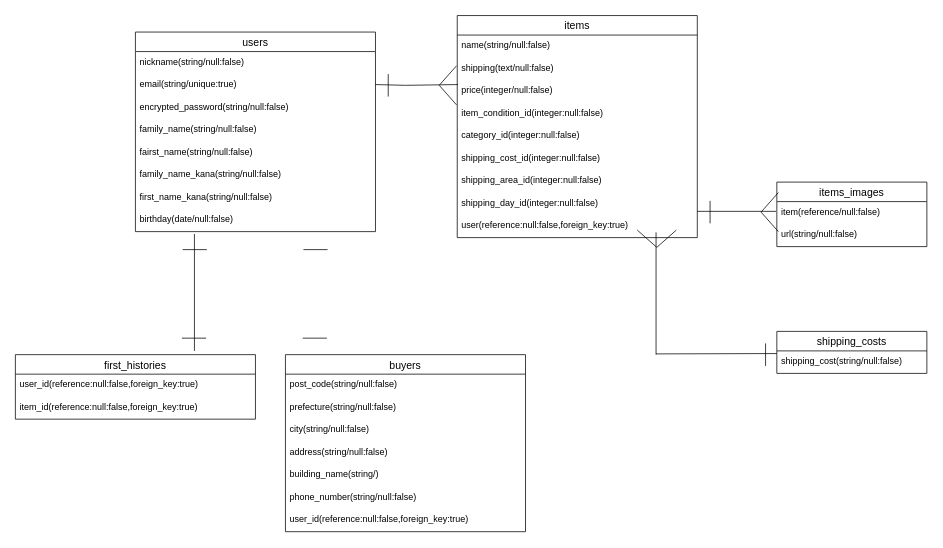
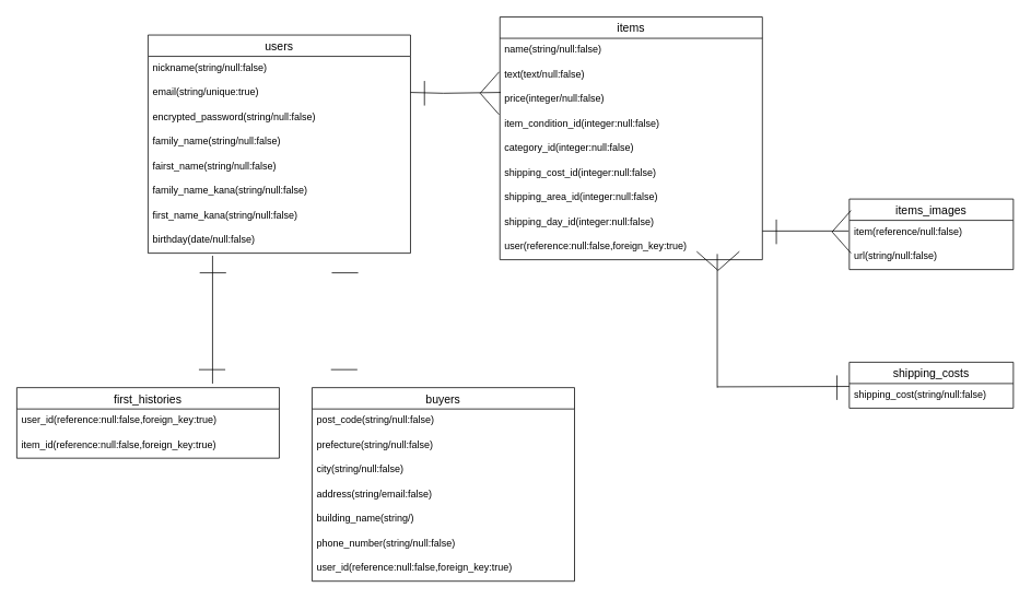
  <mxCell id="0" />
  <mxCell id="1" parent="0" />
  <mxCell id="2" value="items" style="swimlane;fontStyle=0;childLayout=stackLayout;horizontal=1;startSize=26;horizontalStack=0;resizeParent=1;resizeParentMax=0;resizeLast=0;collapsible=1;marginBottom=0;align=center;fontSize=14;swimlaneFillColor=default;" vertex="1" parent="1"><mxGeometry x="609" y="20" width="320" height="296" as="geometry" /></mxCell>
  <mxCell id="3" value="name(string/null:false)" style="text;strokeColor=none;fillColor=none;spacingLeft=4;spacingRight=4;overflow=hidden;rotatable=0;points=[[0,0.5],[1,0.5]];portConstraint=eastwest;fontSize=12;" vertex="1" parent="2"><mxGeometry y="26" width="320" height="30" as="geometry" /></mxCell>
- <mxCell id="4" value="shipping(text/null:false)" style="text;strokeColor=none;fillColor=none;spacingLeft=4;spacingRight=4;overflow=hidden;rotatable=0;points=[[0,0.5],[1,0.5]];portConstraint=eastwest;fontSize=12;" vertex="1" parent="2"><mxGeometry y="56" width="320" height="30" as="geometry" /></mxCell>
+ <mxCell id="4" value="text(text/null:false)" style="text;strokeColor=none;fillColor=none;spacingLeft=4;spacingRight=4;overflow=hidden;rotatable=0;points=[[0,0.5],[1,0.5]];portConstraint=eastwest;fontSize=12;" vertex="1" parent="2"><mxGeometry y="56" width="320" height="30" as="geometry" /></mxCell>
  <mxCell id="5" value="price(integer/null:false)" style="text;strokeColor=none;fillColor=none;spacingLeft=4;spacingRight=4;overflow=hidden;rotatable=0;points=[[0,0.5],[1,0.5]];portConstraint=eastwest;fontSize=12;" vertex="1" parent="2"><mxGeometry y="86" width="320" height="30" as="geometry" /></mxCell>
  <mxCell id="6" value="item_condition_id(integer:null:false)" style="text;strokeColor=none;fillColor=none;spacingLeft=4;spacingRight=4;overflow=hidden;rotatable=0;points=[[0,0.5],[1,0.5]];portConstraint=eastwest;fontSize=12;" vertex="1" parent="2"><mxGeometry y="116" width="320" height="30" as="geometry" /></mxCell>
  <mxCell id="7" value="category_id(integer:null:false)" style="text;strokeColor=none;fillColor=none;spacingLeft=4;spacingRight=4;overflow=hidden;rotatable=0;points=[[0,0.5],[1,0.5]];portConstraint=eastwest;fontSize=12;" vertex="1" parent="2"><mxGeometry y="146" width="320" height="30" as="geometry" /></mxCell>
  <mxCell id="8" value="shipping_cost_id(integer:null:false)" style="text;strokeColor=none;fillColor=none;spacingLeft=4;spacingRight=4;overflow=hidden;rotatable=0;points=[[0,0.5],[1,0.5]];portConstraint=eastwest;fontSize=12;" vertex="1" parent="2"><mxGeometry y="176" width="320" height="30" as="geometry" /></mxCell>
  <mxCell id="9" value="shipping_area_id(integer:null:false)" style="text;strokeColor=none;fillColor=none;spacingLeft=4;spacingRight=4;overflow=hidden;rotatable=0;points=[[0,0.5],[1,0.5]];portConstraint=eastwest;fontSize=12;" vertex="1" parent="2"><mxGeometry y="206" width="320" height="30" as="geometry" /></mxCell>
  <mxCell id="10" value="shipping_day_id(integer:null:false)" style="text;strokeColor=none;fillColor=none;spacingLeft=4;spacingRight=4;overflow=hidden;rotatable=0;points=[[0,0.5],[1,0.5]];portConstraint=eastwest;fontSize=12;" vertex="1" parent="2"><mxGeometry y="236" width="320" height="30" as="geometry" /></mxCell>
  <mxCell id="11" value="user(reference:null:false,foreign_key:true)" style="text;strokeColor=none;fillColor=none;spacingLeft=4;spacingRight=4;overflow=hidden;rotatable=0;points=[[0,0.5],[1,0.5]];portConstraint=eastwest;fontSize=12;" vertex="1" parent="2"><mxGeometry y="266" width="320" height="30" as="geometry" /></mxCell>
  <mxCell id="12" value="users" style="swimlane;fontStyle=0;childLayout=stackLayout;horizontal=1;startSize=26;horizontalStack=0;resizeParent=1;resizeParentMax=0;resizeLast=0;collapsible=1;marginBottom=0;align=center;fontSize=14;labelBackgroundColor=none;swimlaneFillColor=default;" vertex="1" parent="1"><mxGeometry x="180" y="42" width="320" height="266" as="geometry" /></mxCell>
  <mxCell id="13" value="nickname(string/null:false)" style="text;strokeColor=none;fillColor=none;spacingLeft=4;spacingRight=4;overflow=hidden;rotatable=0;points=[[0,0.5],[1,0.5]];portConstraint=eastwest;fontSize=12;" vertex="1" parent="12"><mxGeometry y="26" width="320" height="30" as="geometry" /></mxCell>
  <mxCell id="14" value="email(string/unique:true)" style="text;strokeColor=none;fillColor=none;spacingLeft=4;spacingRight=4;overflow=hidden;rotatable=0;points=[[0,0.5],[1,0.5]];portConstraint=eastwest;fontSize=12;" vertex="1" parent="12"><mxGeometry y="56" width="320" height="30" as="geometry" /></mxCell>
  <mxCell id="15" value="encrypted_password(string/null:false)" style="text;strokeColor=none;fillColor=none;spacingLeft=4;spacingRight=4;overflow=hidden;rotatable=0;points=[[0,0.5],[1,0.5]];portConstraint=eastwest;fontSize=12;" vertex="1" parent="12"><mxGeometry y="86" width="320" height="30" as="geometry" /></mxCell>
  <mxCell id="16" value="family_name(string/null:false)" style="text;strokeColor=none;fillColor=none;spacingLeft=4;spacingRight=4;overflow=hidden;rotatable=0;points=[[0,0.5],[1,0.5]];portConstraint=eastwest;fontSize=12;" vertex="1" parent="12"><mxGeometry y="116" width="320" height="30" as="geometry" /></mxCell>
  <mxCell id="17" value="fairst_name(string/null:false)" style="text;strokeColor=none;fillColor=none;spacingLeft=4;spacingRight=4;overflow=hidden;rotatable=0;points=[[0,0.5],[1,0.5]];portConstraint=eastwest;fontSize=12;" vertex="1" parent="12"><mxGeometry y="146" width="320" height="30" as="geometry" /></mxCell>
  <mxCell id="18" value="family_name_kana(string/null:false)" style="text;strokeColor=none;fillColor=none;spacingLeft=4;spacingRight=4;overflow=hidden;rotatable=0;points=[[0,0.5],[1,0.5]];portConstraint=eastwest;fontSize=12;" vertex="1" parent="12"><mxGeometry y="176" width="320" height="30" as="geometry" /></mxCell>
  <mxCell id="19" value="first_name_kana(string/null:false)" style="text;strokeColor=none;fillColor=none;spacingLeft=4;spacingRight=4;overflow=hidden;rotatable=0;points=[[0,0.5],[1,0.5]];portConstraint=eastwest;fontSize=12;" vertex="1" parent="12"><mxGeometry y="206" width="320" height="30" as="geometry" /></mxCell>
  <mxCell id="20" value="birthday(date/null:false)" style="text;strokeColor=none;fillColor=none;spacingLeft=4;spacingRight=4;overflow=hidden;rotatable=0;points=[[0,0.5],[1,0.5]];portConstraint=eastwest;fontSize=12;" vertex="1" parent="12"><mxGeometry y="236" width="320" height="30" as="geometry" /></mxCell>
  <mxCell id="21" value="buyers" style="swimlane;fontStyle=0;childLayout=stackLayout;horizontal=1;startSize=26;horizontalStack=0;resizeParent=1;resizeParentMax=0;resizeLast=0;collapsible=1;marginBottom=0;align=center;fontSize=14;swimlaneFillColor=default;" vertex="1" parent="1"><mxGeometry x="380" y="472" width="320" height="236" as="geometry" /></mxCell>
  <mxCell id="22" value="post_code(string/null:false)" style="text;strokeColor=none;fillColor=none;spacingLeft=4;spacingRight=4;overflow=hidden;rotatable=0;points=[[0,0.5],[1,0.5]];portConstraint=eastwest;fontSize=12;" vertex="1" parent="21"><mxGeometry y="26" width="320" height="30" as="geometry" /></mxCell>
  <mxCell id="23" value="prefecture(string/null:false)" style="text;strokeColor=none;fillColor=none;spacingLeft=4;spacingRight=4;overflow=hidden;rotatable=0;points=[[0,0.5],[1,0.5]];portConstraint=eastwest;fontSize=12;" vertex="1" parent="21"><mxGeometry y="56" width="320" height="30" as="geometry" /></mxCell>
  <mxCell id="24" value="city(string/null:false)" style="text;strokeColor=none;fillColor=none;spacingLeft=4;spacingRight=4;overflow=hidden;rotatable=0;points=[[0,0.5],[1,0.5]];portConstraint=eastwest;fontSize=12;" vertex="1" parent="21"><mxGeometry y="86" width="320" height="30" as="geometry" /></mxCell>
- <mxCell id="25" value="address(string/null:false)" style="text;strokeColor=none;fillColor=none;spacingLeft=4;spacingRight=4;overflow=hidden;rotatable=0;points=[[0,0.5],[1,0.5]];portConstraint=eastwest;fontSize=12;" vertex="1" parent="21"><mxGeometry y="116" width="320" height="30" as="geometry" /></mxCell>
+ <mxCell id="25" value="address(string/email:false)" style="text;strokeColor=none;fillColor=none;spacingLeft=4;spacingRight=4;overflow=hidden;rotatable=0;points=[[0,0.5],[1,0.5]];portConstraint=eastwest;fontSize=12;" vertex="1" parent="21"><mxGeometry y="116" width="320" height="30" as="geometry" /></mxCell>
  <mxCell id="26" value="building_name(string/)" style="text;strokeColor=none;fillColor=none;spacingLeft=4;spacingRight=4;overflow=hidden;rotatable=0;points=[[0,0.5],[1,0.5]];portConstraint=eastwest;fontSize=12;" vertex="1" parent="21"><mxGeometry y="146" width="320" height="30" as="geometry" /></mxCell>
  <mxCell id="27" value="phone_number(string/null:false)" style="text;strokeColor=none;fillColor=none;spacingLeft=4;spacingRight=4;overflow=hidden;rotatable=0;points=[[0,0.5],[1,0.5]];portConstraint=eastwest;fontSize=12;" vertex="1" parent="21"><mxGeometry y="176" width="320" height="30" as="geometry" /></mxCell>
  <mxCell id="28" value="user_id(reference:null:false,foreign_key:true)" style="text;strokeColor=none;fillColor=none;spacingLeft=4;spacingRight=4;overflow=hidden;rotatable=0;points=[[0,0.5],[1,0.5]];portConstraint=eastwest;fontSize=12;" vertex="1" parent="21"><mxGeometry y="206" width="320" height="30" as="geometry" /></mxCell>
  <mxCell id="29" value="" style="endArrow=none;html=1;rounded=0;movable=1;resizable=1;rotatable=1;deletable=1;editable=1;connectable=1;strokeColor=#000000;" edge="1" parent="1"><mxGeometry relative="1" as="geometry"><mxPoint x="874" y="472" as="sourcePoint" /><mxPoint x="874" y="309" as="targetPoint" /></mxGeometry></mxCell>
  <mxCell id="30" value="" style="endArrow=none;html=1;rounded=0;strokeColor=#000000;" edge="1" parent="1"><mxGeometry relative="1" as="geometry"><mxPoint x="849" y="306" as="sourcePoint" /><mxPoint x="875" y="329" as="targetPoint" /></mxGeometry></mxCell>
  <mxCell id="31" value="" style="endArrow=none;html=1;rounded=0;strokeColor=#000000;" edge="1" parent="1"><mxGeometry relative="1" as="geometry"><mxPoint x="875" y="329" as="sourcePoint" /><mxPoint x="901" y="306" as="targetPoint" /></mxGeometry></mxCell>
  <mxCell id="32" value="" style="endArrow=none;html=1;rounded=0;movable=1;resizable=1;rotatable=1;deletable=1;editable=1;connectable=1;exitX=0.009;exitY=0.118;exitDx=0;exitDy=0;exitPerimeter=0;strokeColor=#000000;" edge="1" parent="1" source="40"><mxGeometry relative="1" as="geometry"><mxPoint x="874" y="634" as="sourcePoint" /><mxPoint x="874" y="471" as="targetPoint" /></mxGeometry></mxCell>
  <mxCell id="33" value="" style="endArrow=none;html=1;rounded=0;strokeColor=#000000;" edge="1" parent="1"><mxGeometry relative="1" as="geometry"><mxPoint x="1020" y="457" as="sourcePoint" /><mxPoint x="1020" y="487" as="targetPoint" /></mxGeometry></mxCell>
  <mxCell id="34" value="" style="endArrow=none;html=1;rounded=0;strokeColor=#000000;" edge="1" parent="1"><mxGeometry relative="1" as="geometry"><mxPoint x="436.176" y="332" as="sourcePoint" /><mxPoint x="404" y="332" as="targetPoint" /></mxGeometry></mxCell>
  <mxCell id="35" value="" style="endArrow=none;html=1;rounded=0;strokeColor=#000000;" edge="1" parent="1"><mxGeometry relative="1" as="geometry"><mxPoint x="435.176" y="450" as="sourcePoint" /><mxPoint x="403" y="450" as="targetPoint" /></mxGeometry></mxCell>
  <mxCell id="36" value="items_images" style="swimlane;fontStyle=0;childLayout=stackLayout;horizontal=1;startSize=26;horizontalStack=0;resizeParent=1;resizeParentMax=0;resizeLast=0;collapsible=1;marginBottom=0;align=center;fontSize=14;swimlaneFillColor=default;" vertex="1" parent="1"><mxGeometry x="1035" y="242" width="200" height="86" as="geometry" /></mxCell>
  <mxCell id="37" value="item(reference/null:false)" style="text;strokeColor=none;fillColor=none;spacingLeft=4;spacingRight=4;overflow=hidden;rotatable=0;points=[[0,0.5],[1,0.5]];portConstraint=eastwest;fontSize=12;" vertex="1" parent="36"><mxGeometry y="26" width="200" height="30" as="geometry" /></mxCell>
  <mxCell id="38" value="url(string/null:false)" style="text;strokeColor=none;fillColor=none;spacingLeft=4;spacingRight=4;overflow=hidden;rotatable=0;points=[[0,0.5],[1,0.5]];portConstraint=eastwest;fontSize=12;" vertex="1" parent="36"><mxGeometry y="56" width="200" height="30" as="geometry" /></mxCell>
  <mxCell id="39" value="shipping_costs" style="swimlane;fontStyle=0;childLayout=stackLayout;horizontal=1;startSize=26;horizontalStack=0;resizeParent=1;resizeParentMax=0;resizeLast=0;collapsible=1;marginBottom=0;align=center;fontSize=14;swimlaneFillColor=default;" vertex="1" parent="1"><mxGeometry x="1035" y="441" width="200" height="56" as="geometry" /></mxCell>
  <mxCell id="40" value="shipping_cost(string/null:false)" style="text;strokeColor=none;fillColor=none;spacingLeft=4;spacingRight=4;overflow=hidden;rotatable=0;points=[[0,0.5],[1,0.5]];portConstraint=eastwest;fontSize=12;" vertex="1" parent="39"><mxGeometry y="26" width="200" height="30" as="geometry" /></mxCell>
  <mxCell id="41" value="" style="endArrow=none;html=1;rounded=0;strokeColor=#000000;" edge="1" parent="1"><mxGeometry relative="1" as="geometry"><mxPoint x="500" y="112" as="sourcePoint" /><mxPoint x="610" y="112" as="targetPoint" /><Array as="points"><mxPoint x="540" y="113" /></Array></mxGeometry></mxCell>
  <mxCell id="42" value="" style="endArrow=none;html=1;rounded=0;strokeColor=#000000;" edge="1" parent="1"><mxGeometry relative="1" as="geometry"><mxPoint x="517" y="128" as="sourcePoint" /><mxPoint x="517" y="98" as="targetPoint" /></mxGeometry></mxCell>
  <mxCell id="43" value="" style="endArrow=none;html=1;rounded=0;strokeColor=#000000;" edge="1" parent="1"><mxGeometry relative="1" as="geometry"><mxPoint x="608" y="87" as="sourcePoint" /><mxPoint x="585" y="113" as="targetPoint" /></mxGeometry></mxCell>
  <mxCell id="44" value="" style="endArrow=none;html=1;rounded=0;strokeColor=#000000;" edge="1" parent="1"><mxGeometry relative="1" as="geometry"><mxPoint x="585" y="113" as="sourcePoint" /><mxPoint x="608" y="139" as="targetPoint" /></mxGeometry></mxCell>
  <mxCell id="45" value="" style="endArrow=none;html=1;rounded=0;strokeColor=#000000;" edge="1" parent="1"><mxGeometry relative="1" as="geometry"><mxPoint x="929" y="281" as="sourcePoint" /><mxPoint x="1034" y="281" as="targetPoint" /></mxGeometry></mxCell>
  <mxCell id="46" value="" style="endArrow=none;html=1;rounded=0;strokeColor=#000000;" edge="1" parent="1"><mxGeometry relative="1" as="geometry"><mxPoint x="946" y="297" as="sourcePoint" /><mxPoint x="946" y="267" as="targetPoint" /></mxGeometry></mxCell>
  <mxCell id="47" value="" style="endArrow=none;html=1;rounded=0;strokeColor=#000000;" edge="1" parent="1"><mxGeometry relative="1" as="geometry"><mxPoint x="1037" y="256" as="sourcePoint" /><mxPoint x="1014" y="282" as="targetPoint" /></mxGeometry></mxCell>
  <mxCell id="48" value="" style="endArrow=none;html=1;rounded=0;strokeColor=#000000;" edge="1" parent="1"><mxGeometry relative="1" as="geometry"><mxPoint x="1014" y="282" as="sourcePoint" /><mxPoint x="1037" y="308" as="targetPoint" /></mxGeometry></mxCell>
  <mxCell id="49" value="first_histories" style="swimlane;fontStyle=0;childLayout=stackLayout;horizontal=1;startSize=26;horizontalStack=0;resizeParent=1;resizeParentMax=0;resizeLast=0;collapsible=1;marginBottom=0;align=center;fontSize=14;swimlaneFillColor=default;" vertex="1" parent="1"><mxGeometry x="20" y="472" width="320" height="86" as="geometry" /></mxCell>
  <mxCell id="50" value="user_id(reference:null:false,foreign_key:true)" style="text;strokeColor=none;fillColor=none;spacingLeft=4;spacingRight=4;overflow=hidden;rotatable=0;points=[[0,0.5],[1,0.5]];portConstraint=eastwest;fontSize=12;" vertex="1" parent="49"><mxGeometry y="26" width="320" height="30" as="geometry" /></mxCell>
  <mxCell id="51" value="item_id(reference:null:false,foreign_key:true)" style="text;strokeColor=none;fillColor=none;spacingLeft=4;spacingRight=4;overflow=hidden;rotatable=0;points=[[0,0.5],[1,0.5]];portConstraint=eastwest;fontSize=12;" vertex="1" parent="49"><mxGeometry y="56" width="320" height="30" as="geometry" /></mxCell>
  <mxCell id="52" value="" style="endArrow=none;html=1;rounded=0;movable=1;resizable=1;rotatable=1;deletable=1;editable=1;connectable=1;exitX=0.124;exitY=-0.021;exitDx=0;exitDy=0;exitPerimeter=0;strokeColor=#000000;entryX=0.749;entryY=1.104;entryDx=0;entryDy=0;entryPerimeter=0;" edge="1" parent="1"><mxGeometry relative="1" as="geometry"><mxPoint x="258.68" y="467.044" as="sourcePoint" /><mxPoint x="258.68" y="311.12" as="targetPoint" /></mxGeometry></mxCell>
  <mxCell id="53" value="" style="endArrow=none;html=1;rounded=0;strokeColor=#000000;" edge="1" parent="1"><mxGeometry relative="1" as="geometry"><mxPoint x="275.176" y="332" as="sourcePoint" /><mxPoint x="243" y="332" as="targetPoint" /></mxGeometry></mxCell>
  <mxCell id="54" value="" style="endArrow=none;html=1;rounded=0;strokeColor=#000000;" edge="1" parent="1"><mxGeometry relative="1" as="geometry"><mxPoint x="274.176" y="450" as="sourcePoint" /><mxPoint x="242" y="450" as="targetPoint" /></mxGeometry></mxCell>
